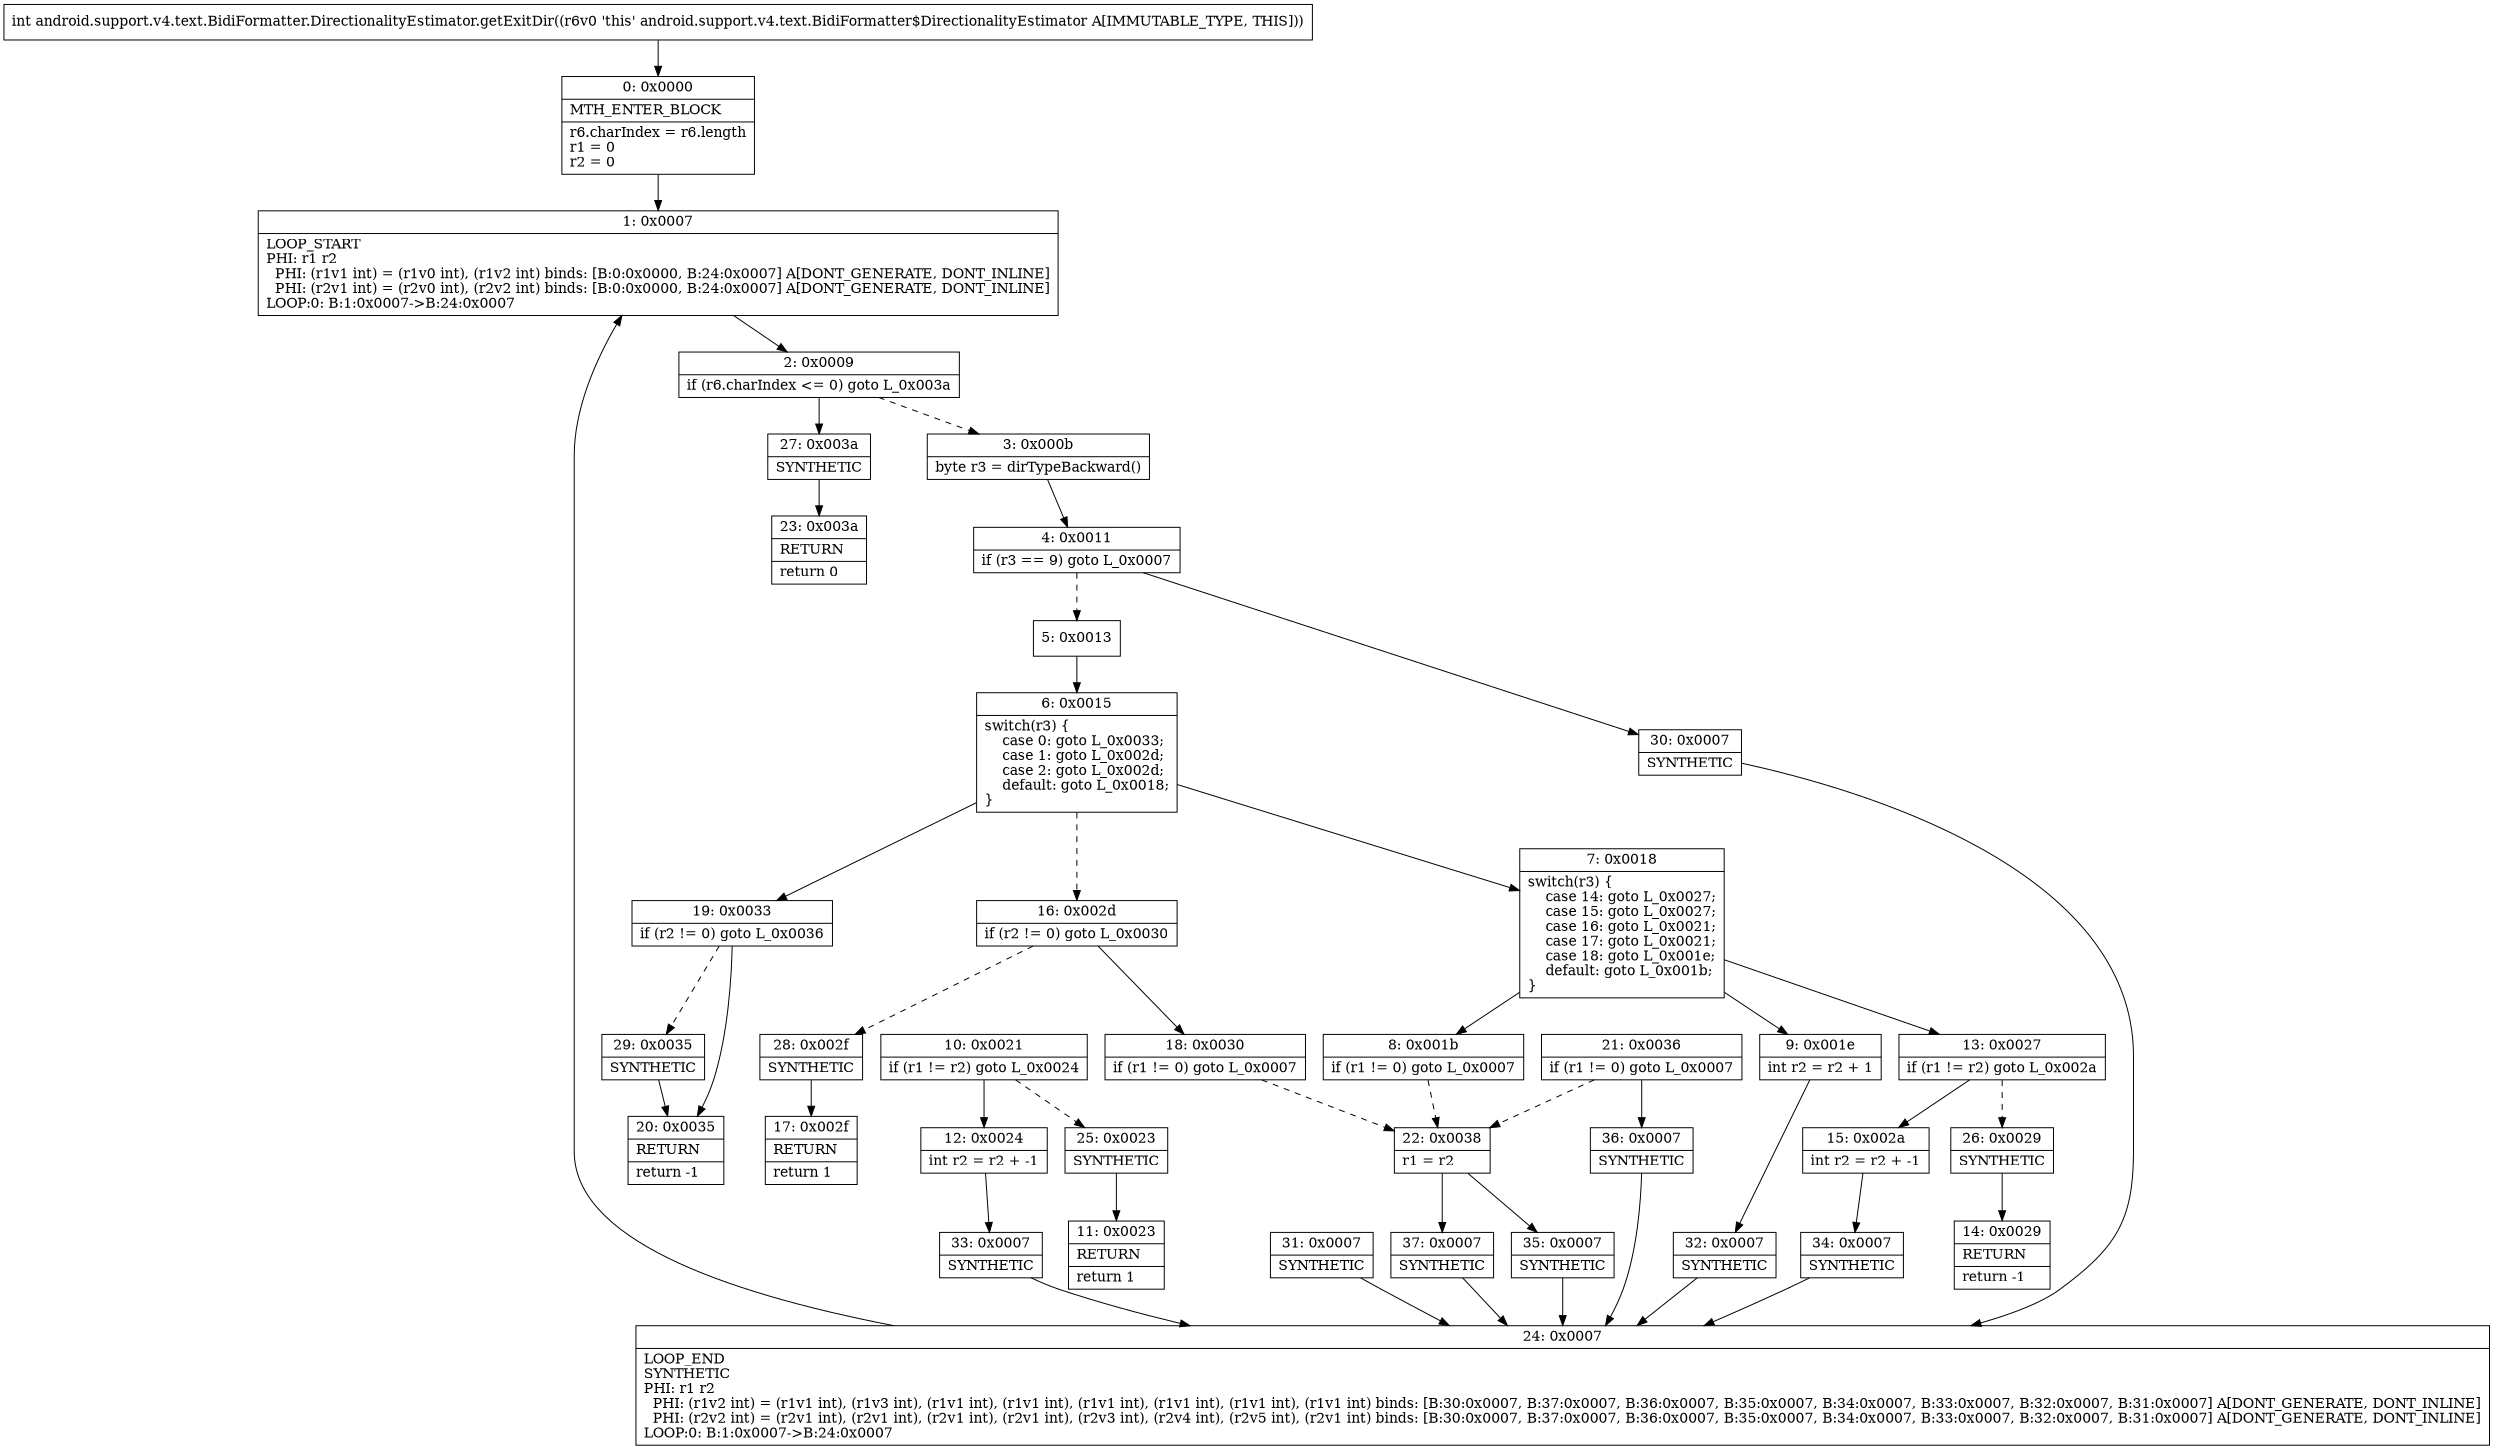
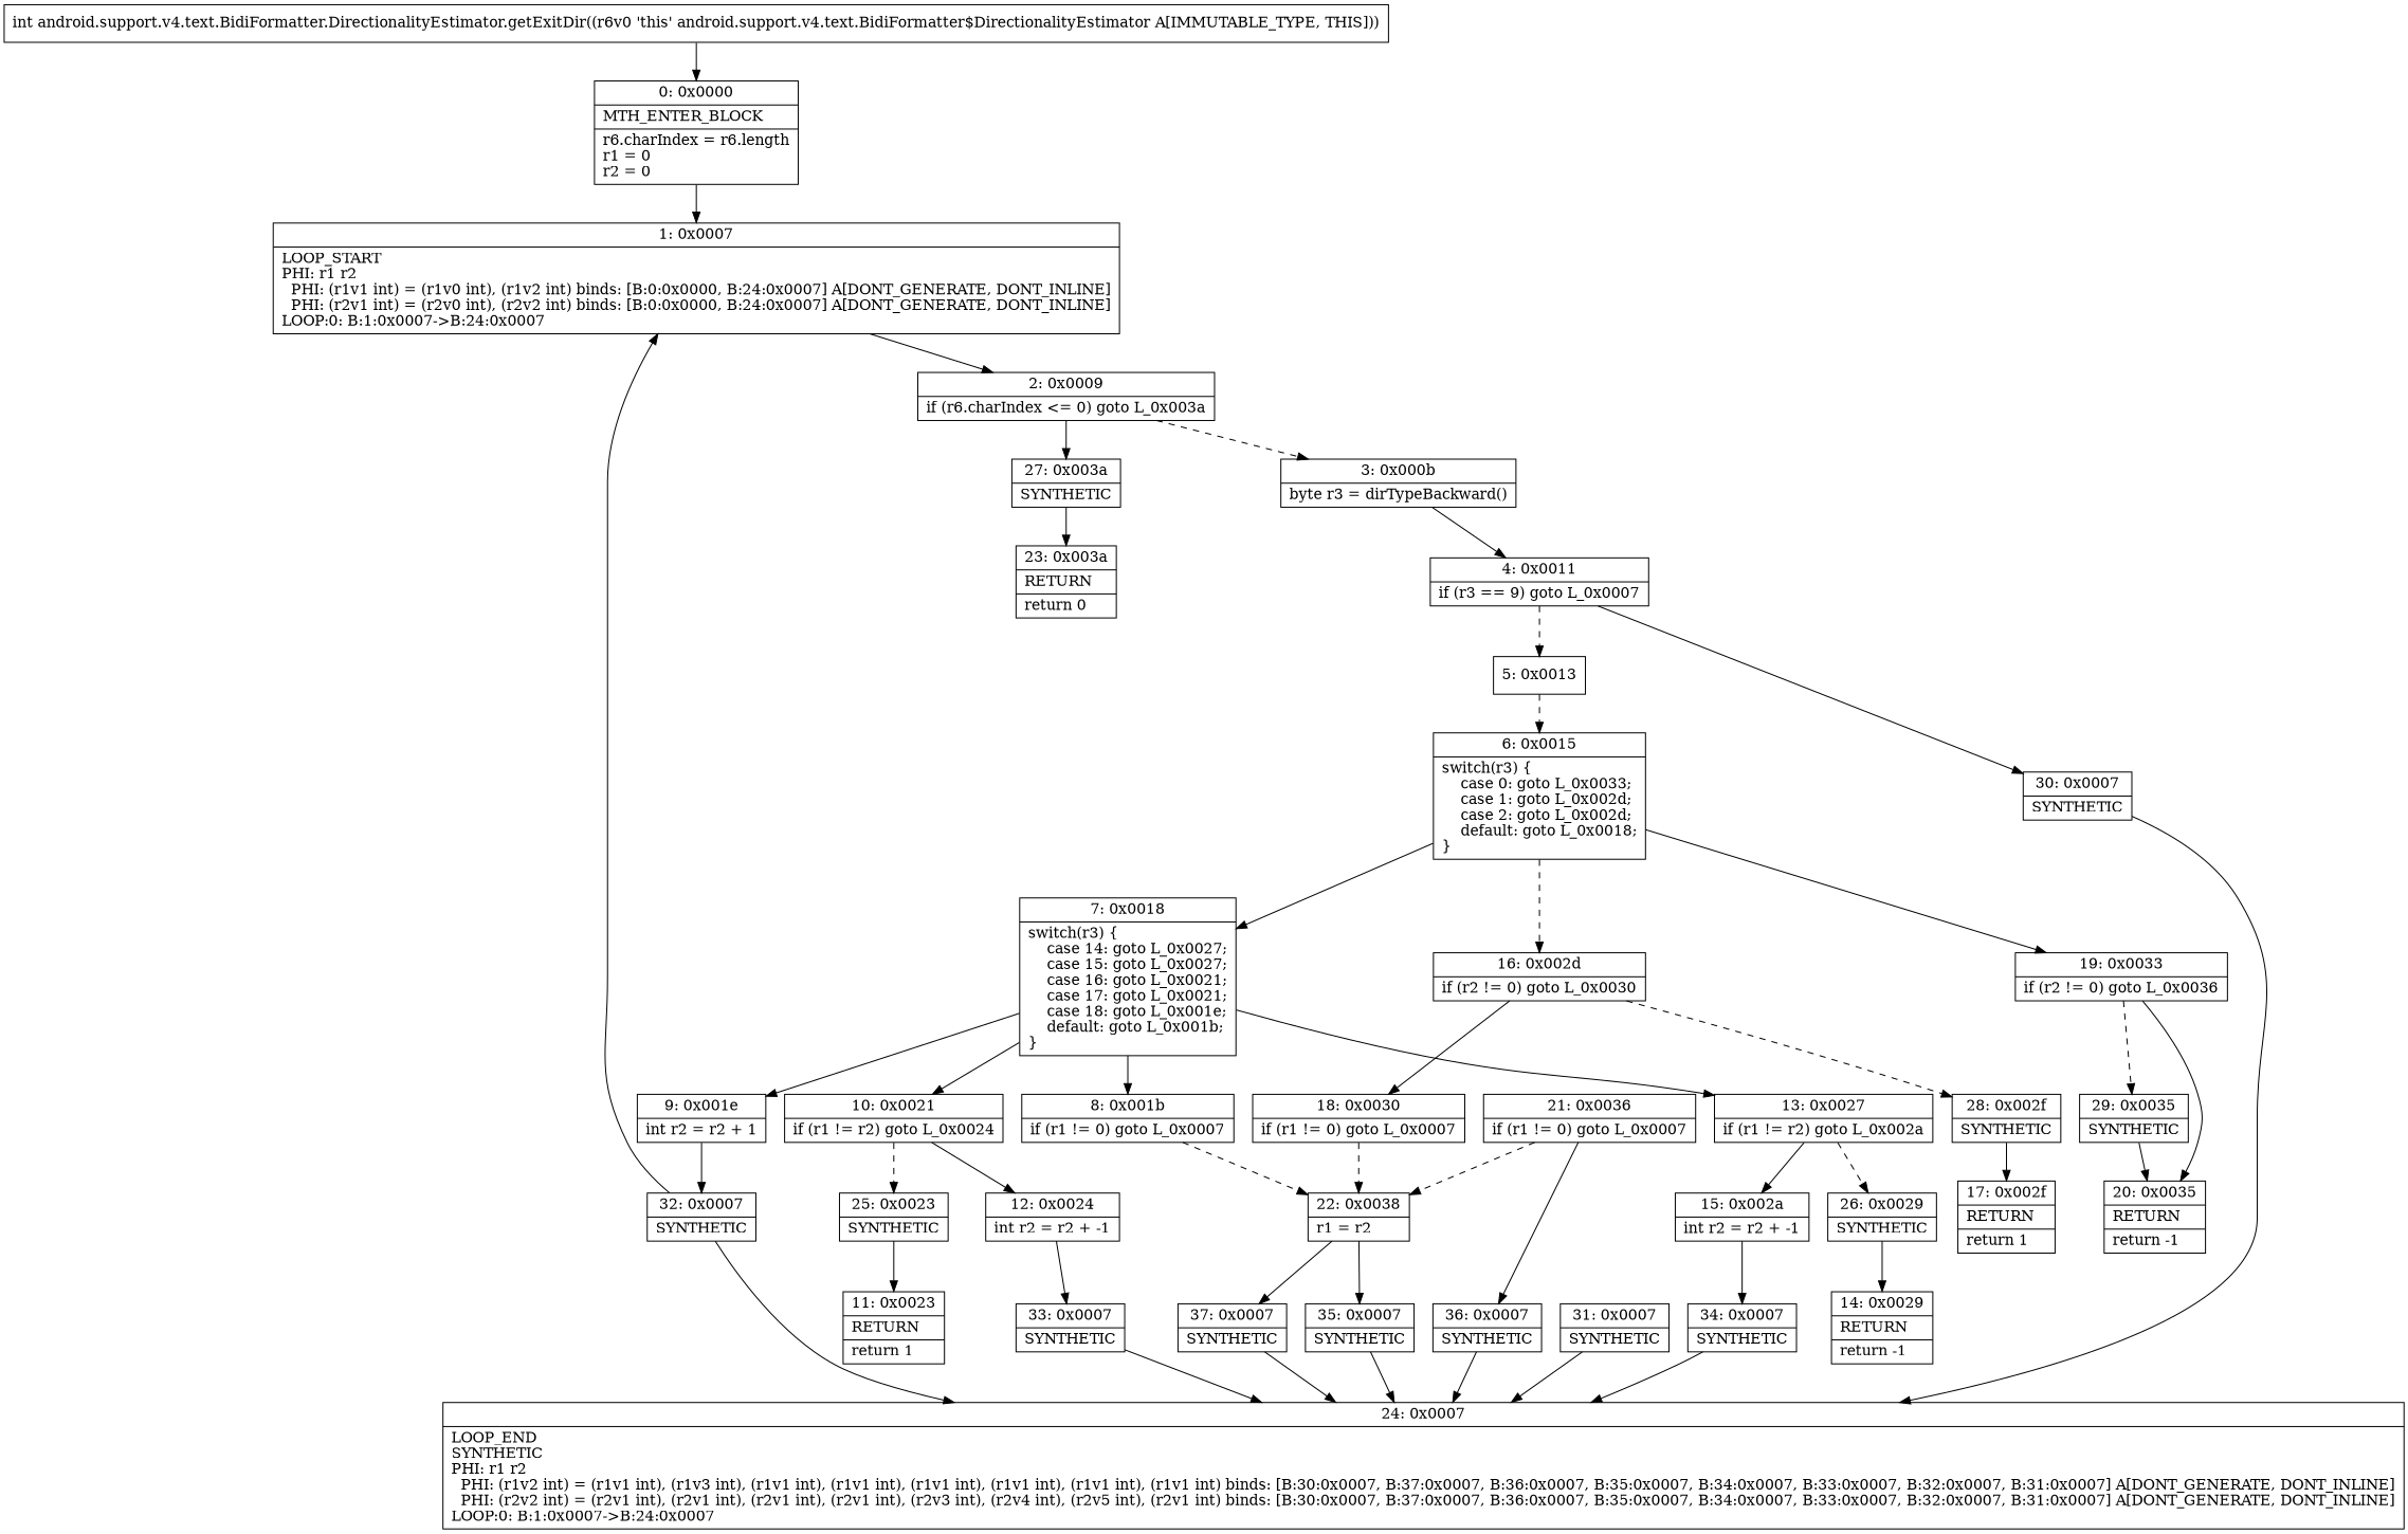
  digraph {
    node [shape=record]
    n1 [label="{0\:\ 0x0000|MTH_ENTER_BLOCK\l|r6.charIndex = r6.length\lr1 = 0\lr2 = 0\l}"]
    n2 [label="{1\:\ 0x0007|LOOP_START\lPHI: r1 r2 \l  PHI: (r1v1 int) = (r1v0 int), (r1v2 int) binds: [B:0:0x0000, B:24:0x0007] A[DONT_GENERATE, DONT_INLINE]\l  PHI: (r2v1 int) = (r2v0 int), (r2v2 int) binds: [B:0:0x0000, B:24:0x0007] A[DONT_GENERATE, DONT_INLINE]\lLOOP:0: B:1:0x0007\-\>B:24:0x0007\l}"]
    n3 [label="{2\:\ 0x0009|if (r6.charIndex \<= 0) goto L_0x003a\l}"]
    n4 [label="{3\:\ 0x000b|byte r3 = dirTypeBackward()\l}"]
    n5 [label="{27\:\ 0x003a|SYNTHETIC\l}"]
    n6 [label="{4\:\ 0x0011|if (r3 == 9) goto L_0x0007\l}"]
    n7 [label="{23\:\ 0x003a|RETURN\l|return 0\l}"]
    n8 [label="{5\:\ 0x0013}"]
    n9 [label="{30\:\ 0x0007|SYNTHETIC\l}"]
    n10 [label="{6\:\ 0x0015|switch(r3) \{\l    case 0: goto L_0x0033;\l    case 1: goto L_0x002d;\l    case 2: goto L_0x002d;\l    default: goto L_0x0018;\l\}\l}"]
    n11 [label="{24\:\ 0x0007|LOOP_END\lSYNTHETIC\lPHI: r1 r2 \l  PHI: (r1v2 int) = (r1v1 int), (r1v3 int), (r1v1 int), (r1v1 int), (r1v1 int), (r1v1 int), (r1v1 int), (r1v1 int) binds: [B:30:0x0007, B:37:0x0007, B:36:0x0007, B:35:0x0007, B:34:0x0007, B:33:0x0007, B:32:0x0007, B:31:0x0007] A[DONT_GENERATE, DONT_INLINE]\l  PHI: (r2v2 int) = (r2v1 int), (r2v1 int), (r2v1 int), (r2v1 int), (r2v3 int), (r2v4 int), (r2v5 int), (r2v1 int) binds: [B:30:0x0007, B:37:0x0007, B:36:0x0007, B:35:0x0007, B:34:0x0007, B:33:0x0007, B:32:0x0007, B:31:0x0007] A[DONT_GENERATE, DONT_INLINE]\lLOOP:0: B:1:0x0007\-\>B:24:0x0007\l}"]
    n12 [label="{7\:\ 0x0018|switch(r3) \{\l    case 14: goto L_0x0027;\l    case 15: goto L_0x0027;\l    case 16: goto L_0x0021;\l    case 17: goto L_0x0021;\l    case 18: goto L_0x001e;\l    default: goto L_0x001b;\l\}\l}"]
    n13 [label="{16\:\ 0x002d|if (r2 != 0) goto L_0x0030\l}"]
    n14 [label="{19\:\ 0x0033|if (r2 != 0) goto L_0x0036\l}"]
    n15 [label="{8\:\ 0x001b|if (r1 != 0) goto L_0x0007\l}"]
    n16 [label="{9\:\ 0x001e|int r2 = r2 + 1\l}"]
    n17 [label="{10\:\ 0x0021|if (r1 != r2) goto L_0x0024\l}"]
    n18 [label="{13\:\ 0x0027|if (r1 != r2) goto L_0x002a\l}"]
    n19 [label="{18\:\ 0x0030|if (r1 != 0) goto L_0x0007\l}"]
    n20 [label="{28\:\ 0x002f|SYNTHETIC\l}"]
    n21 [label="{29\:\ 0x0035|SYNTHETIC\l}"]
    n22 [label="{20\:\ 0x0035|RETURN\l|return \-1\l}"]
    n23 [label="{22\:\ 0x0038|r1 = r2\l}"]
    n24 [label="{32\:\ 0x0007|SYNTHETIC\l}"]
    n25 [label="{12\:\ 0x0024|int r2 = r2 + \-1\l}"]
    n26 [label="{25\:\ 0x0023|SYNTHETIC\l}"]
    n27 [label="{15\:\ 0x002a|int r2 = r2 + \-1\l}"]
    n28 [label="{26\:\ 0x0029|SYNTHETIC\l}"]
    n29 [label="{35\:\ 0x0007|SYNTHETIC\l}"]
    n30 [label="{37\:\ 0x0007|SYNTHETIC\l}"]
    n31 [label="{31\:\ 0x0007|SYNTHETIC\l}"]
    n32 [label="{33\:\ 0x0007|SYNTHETIC\l}"]
    n33 [label="{11\:\ 0x0023|RETURN\l|return 1\l}"]
    n34 [label="{34\:\ 0x0007|SYNTHETIC\l}"]
    n35 [label="{14\:\ 0x0029|RETURN\l|return \-1\l}"]
    n36 [label="{17\:\ 0x002f|RETURN\l|return 1\l}"]
    n37 [label="{21\:\ 0x0036|if (r1 != 0) goto L_0x0007\l}"]
    n38 [label="{36\:\ 0x0007|SYNTHETIC\l}"]
    n39 [label="{int android.support.v4.text.BidiFormatter.DirectionalityEstimator.getExitDir((r6v0 'this' android.support.v4.text.BidiFormatter$DirectionalityEstimator A[IMMUTABLE_TYPE, THIS])) }"]
    n1 -> n2
    n2 -> n3
    n3 -> n4 [style=dashed]
    n3 -> n5
    n4 -> n6
    n5 -> n7
    n6 -> n8 [style=dashed]
    n6 -> n9
-   n8 -> n10
+   n8 -> n10 [style=dashed]
    n9 -> n11
    n10 -> n12
    n10 -> n13 [style=dashed]
    n10 -> n14
-   n11 -> n2
+   n24 -> n2
    n12 -> n15
    n12 -> n16
+   n12 -> n17
    n12 -> n18
    n13 -> n19
    n13 -> n20 [style=dashed]
    n14 -> n21 [style=dashed]
    n14 -> n22
    n15 -> n23 [style=dashed]
    n16 -> n24
    n17 -> n25
    n17 -> n26 [style=dashed]
    n18 -> n27
    n18 -> n28 [style=dashed]
    n19 -> n23 [style=dashed]
    n20 -> n36
    n21 -> n22
    n23 -> n29
    n23 -> n30
    n24 -> n11
    n25 -> n32
    n26 -> n33
    n27 -> n34
    n28 -> n35
    n29 -> n11
    n30 -> n11
    n31 -> n11
    n32 -> n11
    n34 -> n11
    n37 -> n23 [style=dashed]
    n37 -> n38
    n38 -> n11
    n39 -> n1
  }
